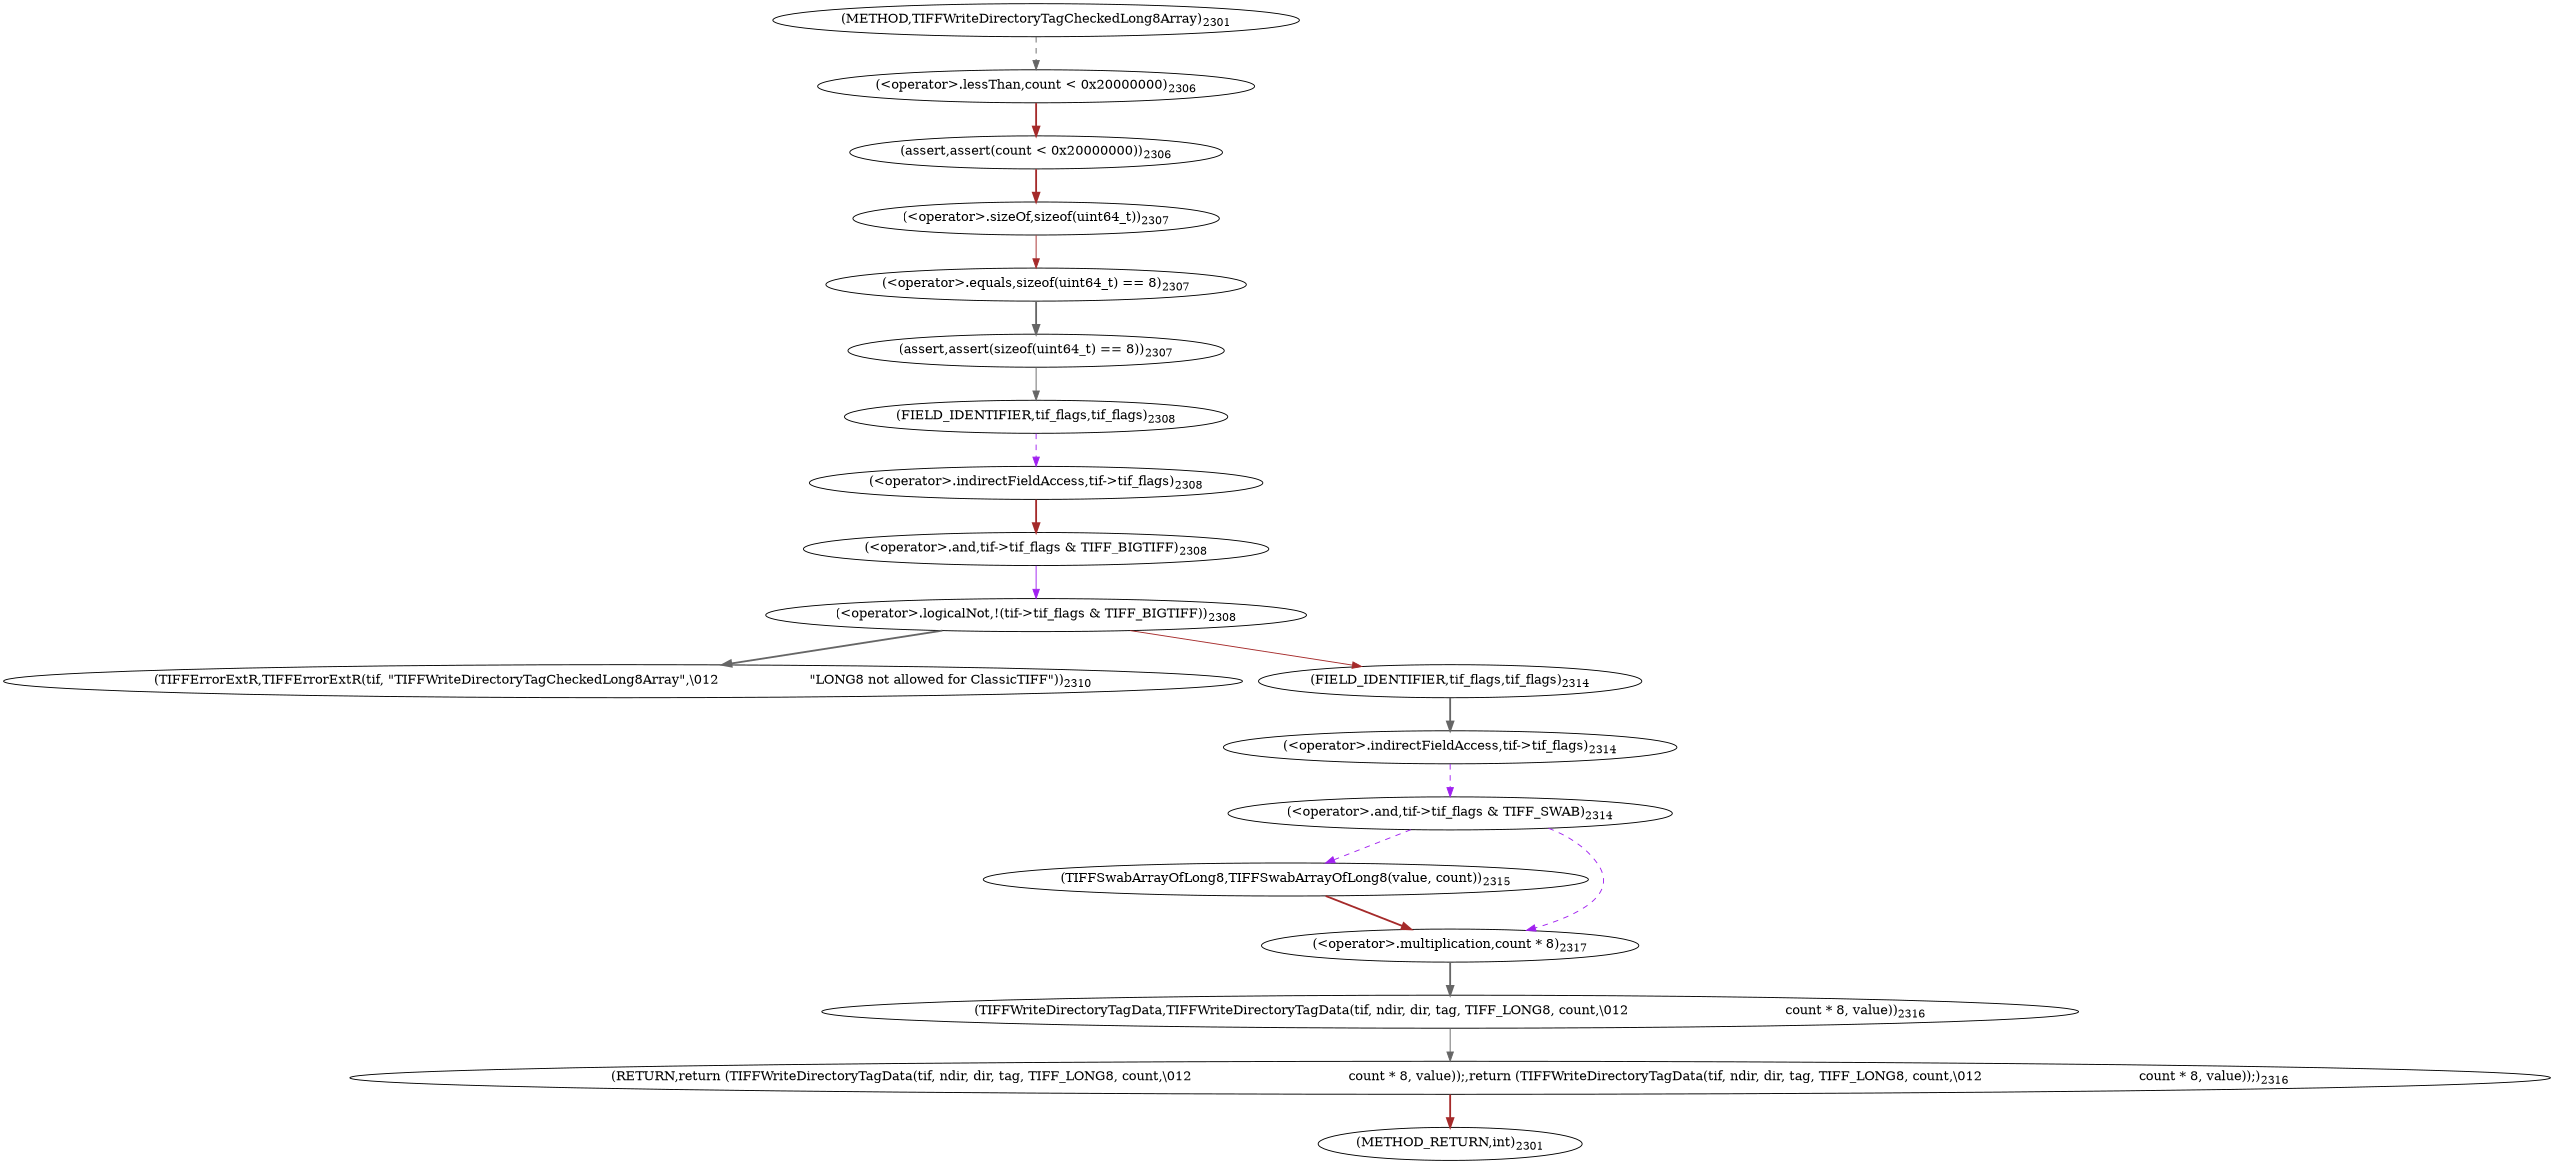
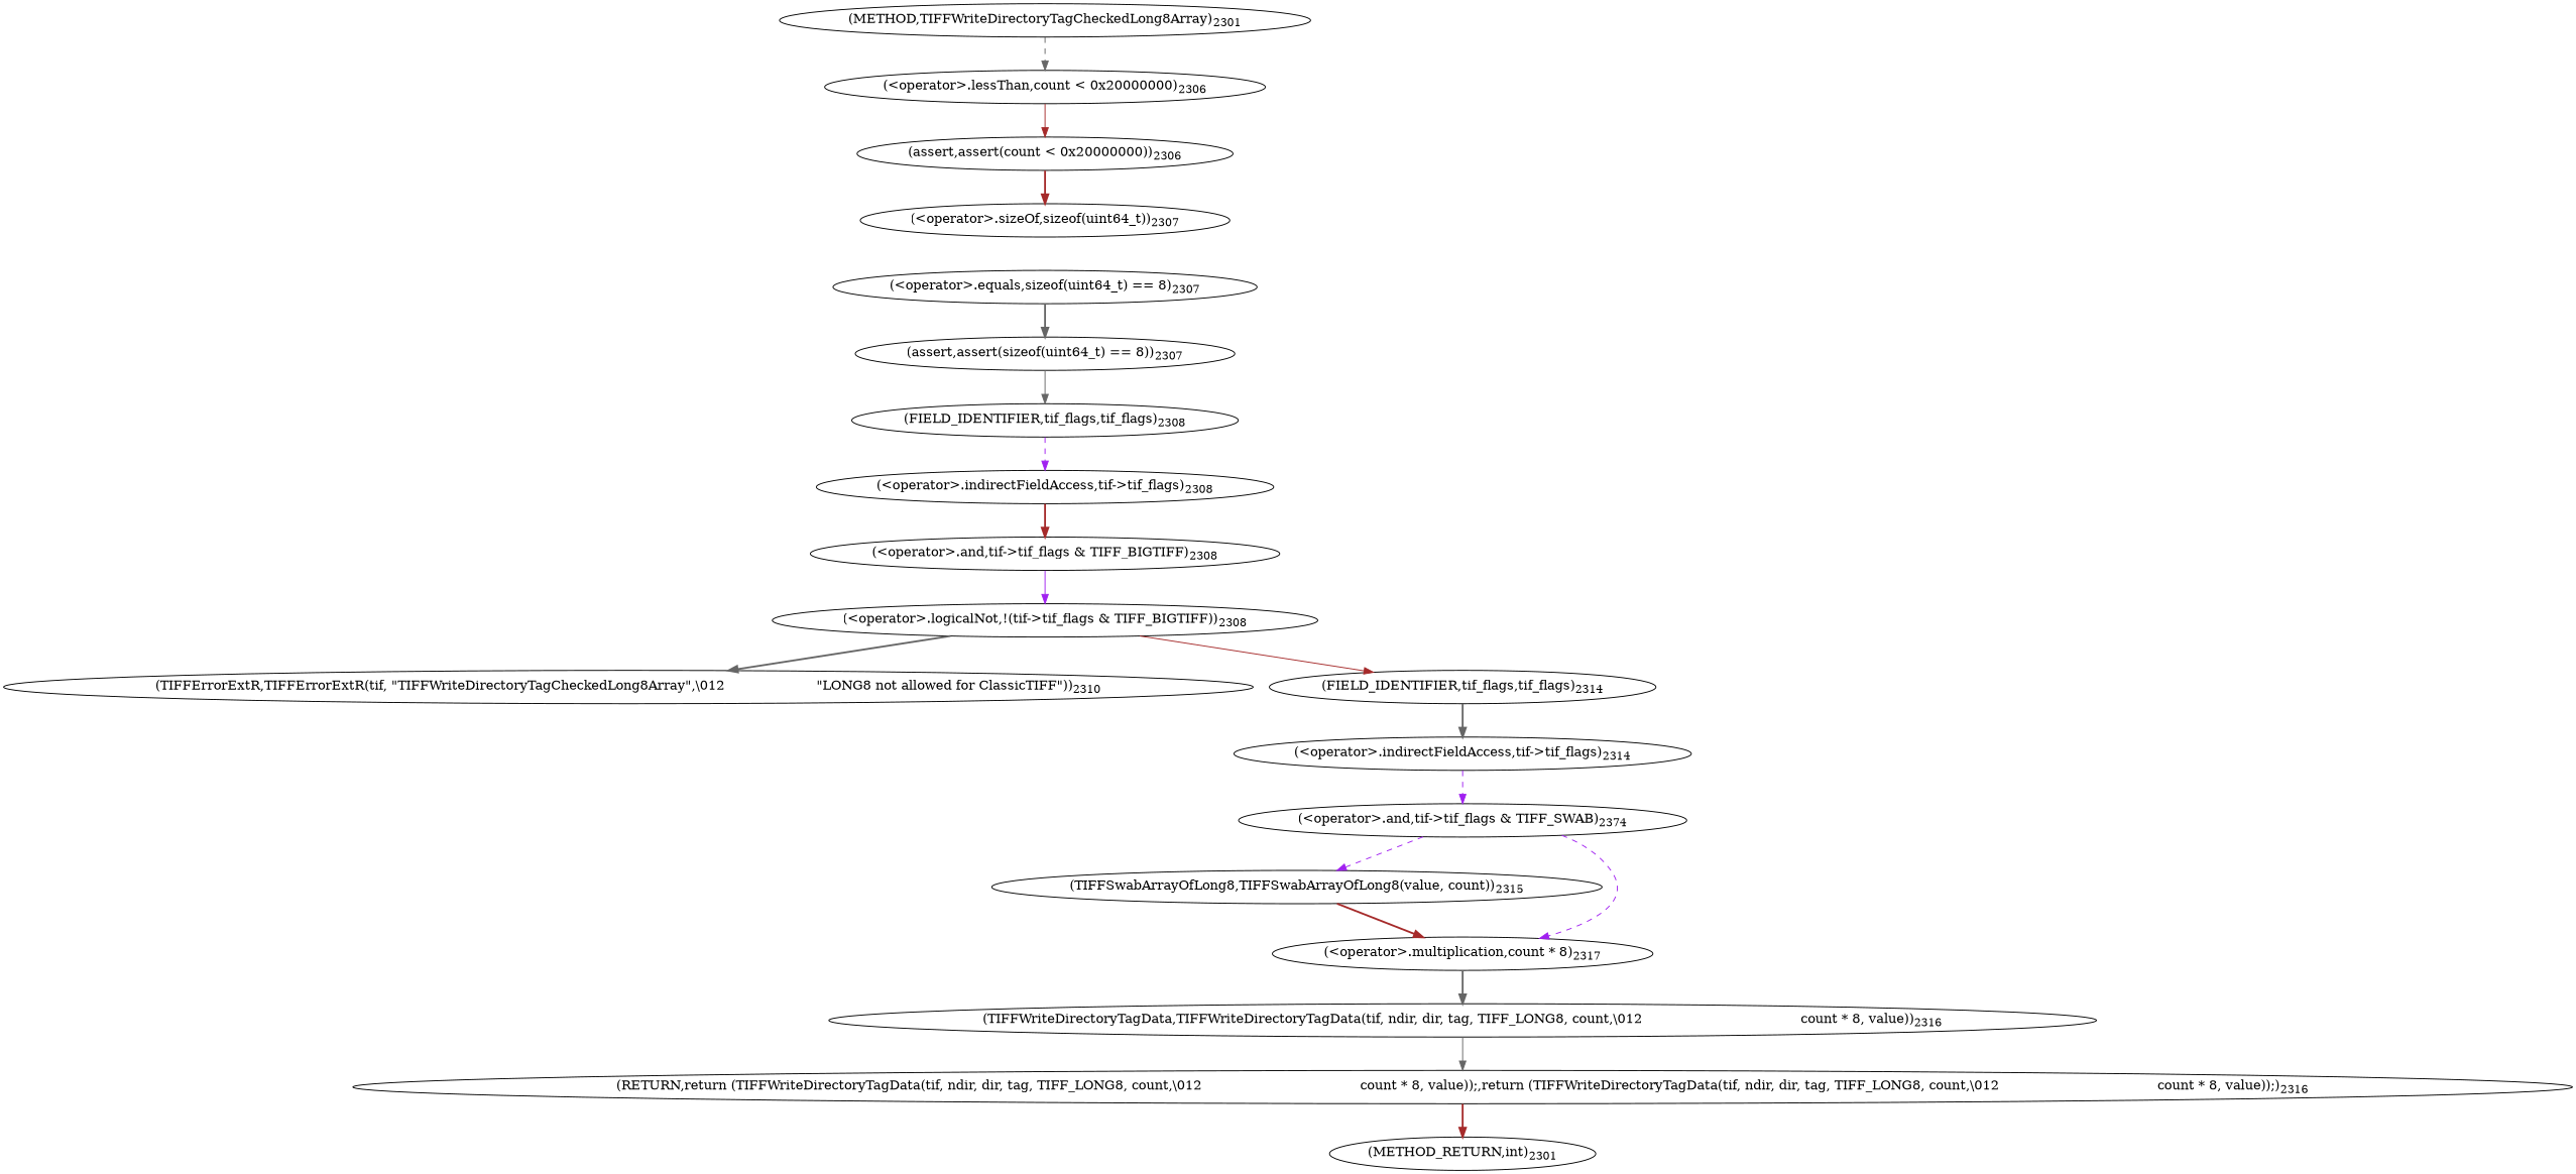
  digraph {
    edge [color=brown style=bold]
    n1 [label=<(assert,assert(count &lt; 0x20000000))<SUB>2306</SUB>>]
    n2 [label=<(&lt;operator&gt;.sizeOf,sizeof(uint64_t))<SUB>2307</SUB>>]
    n3 [label=<(&lt;operator&gt;.equals,sizeof(uint64_t) == 8)<SUB>2307</SUB>>]
    n4 [label=<(assert,assert(sizeof(uint64_t) == 8))<SUB>2307</SUB>>]
    n5 [label=<(FIELD_IDENTIFIER,tif_flags,tif_flags)<SUB>2308</SUB>>]
    n6 [label=<(&lt;operator&gt;.indirectFieldAccess,tif-&gt;tif_flags)<SUB>2308</SUB>>]
    n7 [label=<(RETURN,return (TIFFWriteDirectoryTagData(tif, ndir, dir, tag, TIFF_LONG8, count,\012                                      count * 8, value));,return (TIFFWriteDirectoryTagData(tif, ndir, dir, tag, TIFF_LONG8, count,\012                                      count * 8, value));)<SUB>2316</SUB>>]
    n8 [label=<(METHOD_RETURN,int)<SUB>2301</SUB>>]
    n9 [label=<(&lt;operator&gt;.lessThan,count &lt; 0x20000000)<SUB>2306</SUB>>]
    n10 [label=<(&lt;operator&gt;.logicalNot,!(tif-&gt;tif_flags &amp; TIFF_BIGTIFF))<SUB>2308</SUB>>]
    n11 [label=<(TIFFErrorExtR,TIFFErrorExtR(tif, &quot;TIFFWriteDirectoryTagCheckedLong8Array&quot;,\012                      &quot;LONG8 not allowed for ClassicTIFF&quot;))<SUB>2310</SUB>>]
    n12 [label=<(FIELD_IDENTIFIER,tif_flags,tif_flags)<SUB>2314</SUB>>]
    n13 [label=<(&lt;operator&gt;.indirectFieldAccess,tif-&gt;tif_flags)<SUB>2314</SUB>>]
-   n14 [label=<(&lt;operator&gt;.and,tif-&gt;tif_flags &amp; TIFF_SWAB)<SUB>2314</SUB>>]
+   n14 [label=<(&lt;operator&gt;.and,tif-&gt;tif_flags &amp; TIFF_SWAB)<SUB>2374</SUB>>]
    n15 [label=<(TIFFSwabArrayOfLong8,TIFFSwabArrayOfLong8(value, count))<SUB>2315</SUB>>]
    n16 [label=<(&lt;operator&gt;.multiplication,count * 8)<SUB>2317</SUB>>]
    n17 [label=<(TIFFWriteDirectoryTagData,TIFFWriteDirectoryTagData(tif, ndir, dir, tag, TIFF_LONG8, count,\012                                      count * 8, value))<SUB>2316</SUB>>]
    n18 [label=<(&lt;operator&gt;.and,tif-&gt;tif_flags &amp; TIFF_BIGTIFF)<SUB>2308</SUB>>]
    n19 [label=<(METHOD,TIFFWriteDirectoryTagCheckedLong8Array)<SUB>2301</SUB>>]
    n1 -> n2
-   n2 -> n3 [style=solid]
    n3 -> n4 [color=gray40]
    n4 -> n5 [color=gray40 style=solid]
    n5 -> n6 [color=purple style=dashed]
    n6 -> n18
    n7 -> n8
-   n9 -> n1
+   n9 -> n1 [style=solid]
    n10 -> n11 [color=gray40]
    n10 -> n12 [style=solid]
    n12 -> n13 [color=gray40]
    n13 -> n14 [color=purple style=dashed]
    n14 -> n15 [color=purple style=dashed]
    n14 -> n16 [color=purple style=dashed]
    n15 -> n16
    n16 -> n17 [color=gray40]
    n17 -> n7 [color=gray40 style=solid]
    n18 -> n10 [color=purple style=solid]
    n19 -> n9 [color=gray40 style=dashed]
  }
